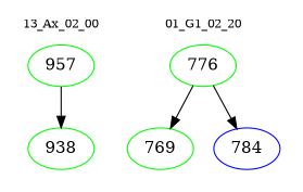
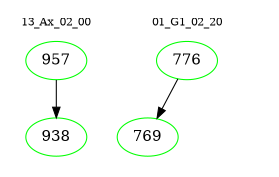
  digraph {
    node [color=green]
    edge [color=black]
    n1 [label=957]
    n2 [label=938]
    n3 [label=776]
    n4 [label=769]
-   n5 [color=blue label=784]
    subgraph cluster_1 {
      color=white
      fontsize=10
      label="13_Ax_02_00"
      n1
      n2
    }
    subgraph cluster_2 {
      color=white
      fontsize=10
      label="01_G1_02_20"
      n3
      n4
-     n5
    }
    n1 -> n2
    n3 -> n4
-   n3 -> n5
  }
